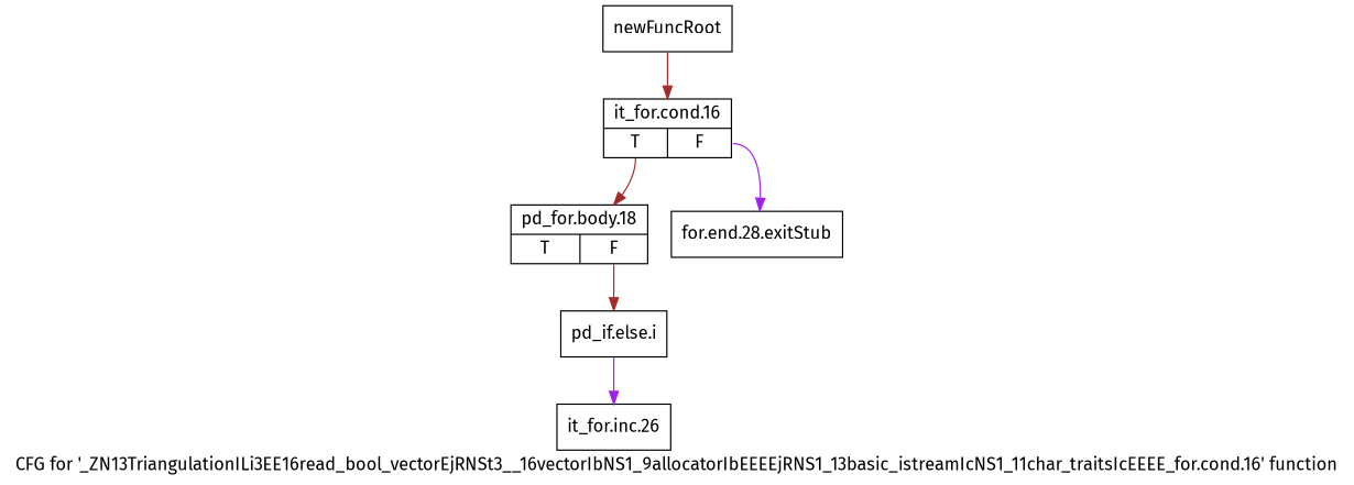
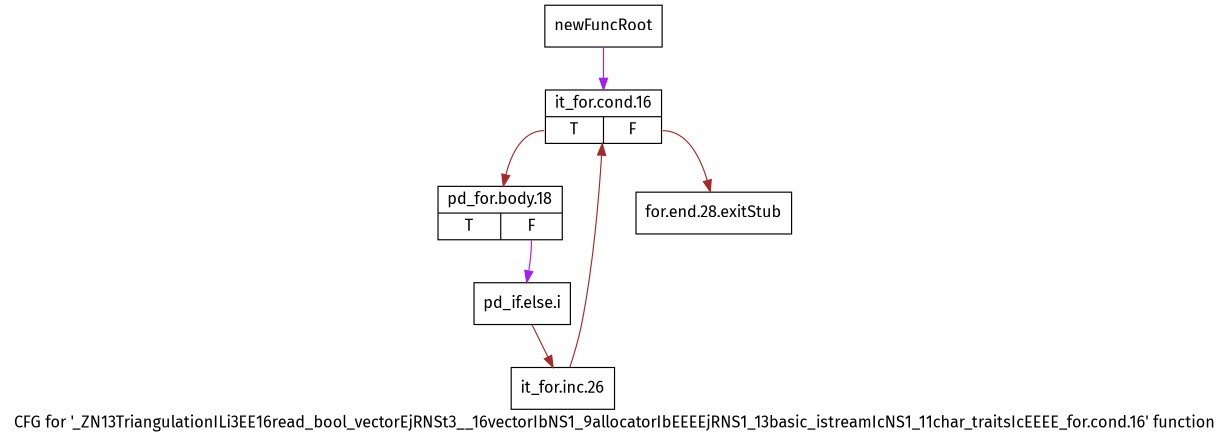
  digraph {
    fontname="Fira Sans"
    label="CFG for '_ZN13TriangulationILi3EE16read_bool_vectorEjRNSt3__16vectorIbNS1_9allocatorIbEEEEjRNS1_13basic_istreamIcNS1_11char_traitsIcEEEE_for.cond.16' function"
    node [fontname="Fira Sans" shape=record]
    edge [color=purple fontname="Fira Sans"]
    n1 [label="{newFuncRoot}"]
    n2 [label="{it_for.cond.16|{<s0>T|<s1>F}}"]
    n3 [label="{for.end.28.exitStub}"]
    n4 [label="{pd_for.body.18|{<s0>T|<s1>F}}"]
    n5 [label="{pd_if.else.i}"]
    n6 [label="{it_for.inc.26}"]
-   n1 -> n2 [color=brown]
-   n2 -> n3 [tailport=s1]
+   n1 -> n2
+   n2 -> n3 [color=brown tailport=s1]
    n2 -> n4 [color=brown tailport=s0]
-   n4 -> n5 [color=brown tailport=s1]
-   n5 -> n6
+   n4 -> n5 [tailport=s1]
+   n5 -> n6 [color=brown]
+   n6 -> n2 [color=brown]
  }
